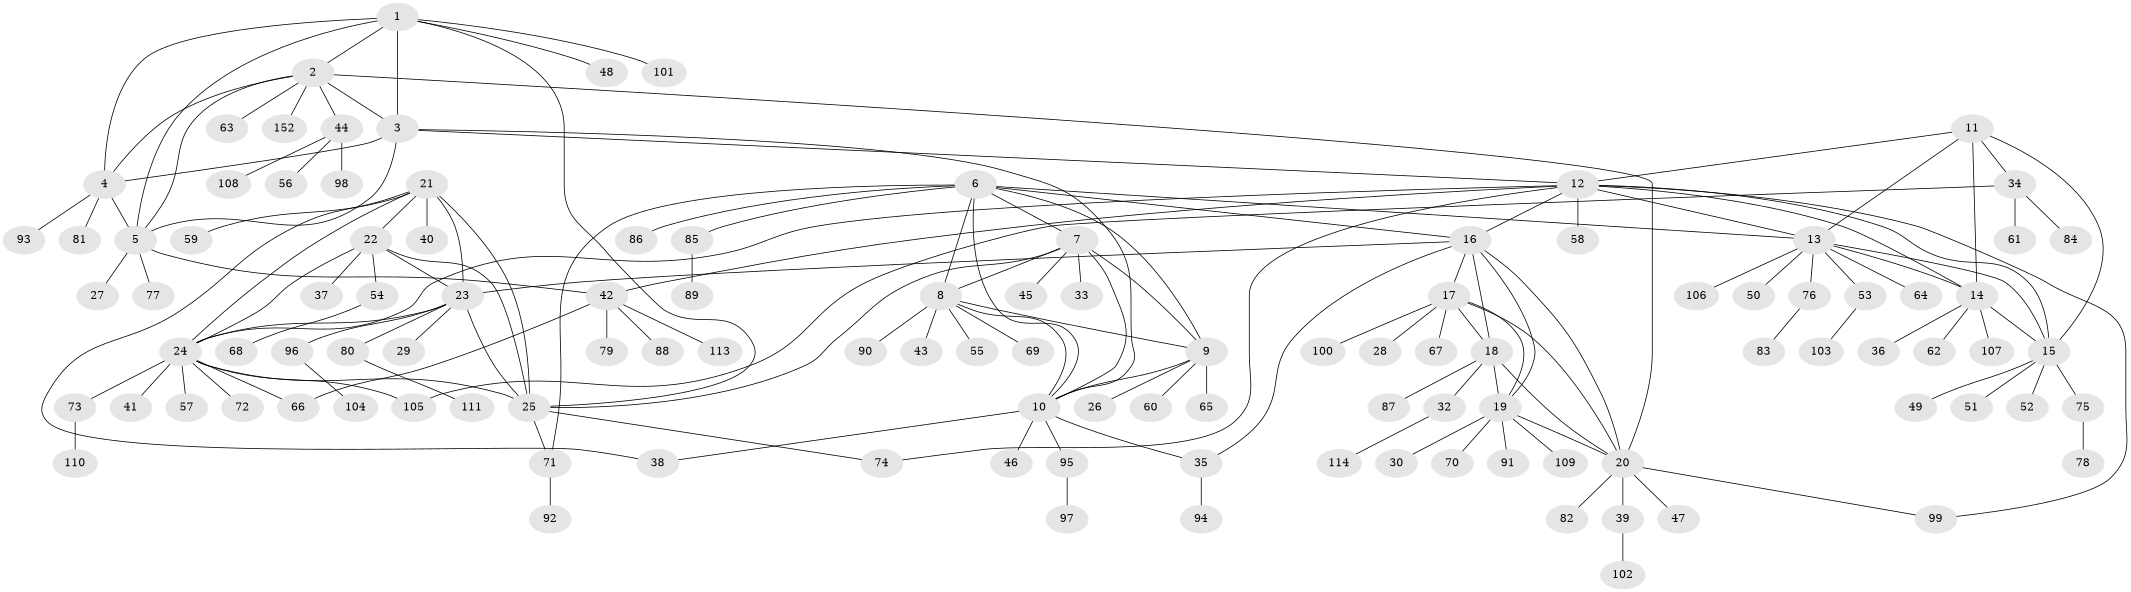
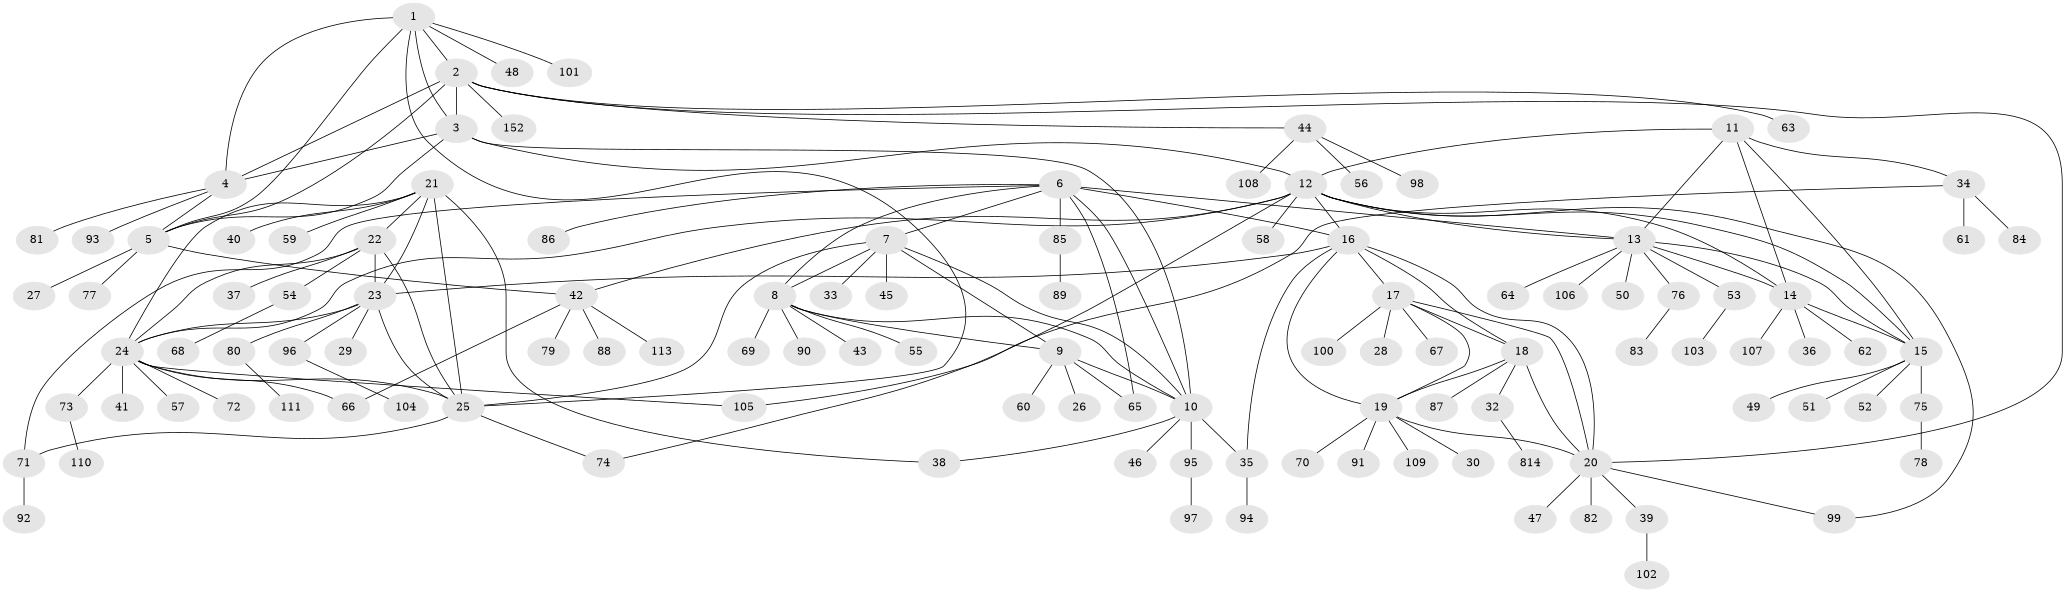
  graph {
    node [color=gray90 style=filled]
    1
    2
    3
    4
    5
    25
    48
    101
    20
    44
    63
    n12 [label=152]
    10
    12
    81
    93
    27
    42
    77
    71
    74
    99
    39
    47
    82
    56
    98
    108
    35
    38
    46
    95
    13
    16
    14
    15
    24
    58
    66
    79
    88
    113
    6
    7
    8
    9
    85
    86
    33
    45
    43
    55
    69
    90
    26
    60
    65
    50
    53
    64
    76
    106
    17
    18
    19
    23
    92
    89
    94
    97
    11
    34
    36
    62
    107
    49
    51
    52
    75
    105
    61
    84
    41
    57
    72
    73
    103
    83
    78
    28
    67
    100
    32
    87
    30
    70
    91
    109
    29
    80
    96
-   114
+   114 [label=814]
    102
    21
    22
    40
    59
    37
    54
    68
    111
    104
    110
    1 -- 2
    1 -- 3
    1 -- 4
    1 -- 5
    1 -- 25
    1 -- 48
    1 -- 101
    2 -- 3
    2 -- 4
    2 -- 5
    2 -- 20
    2 -- 44
    2 -- 63
    2 -- n12
    3 -- 4
    3 -- 5
    3 -- 10
    3 -- 12
    4 -- 5
    4 -- 81
    4 -- 93
    5 -- 27
    5 -- 42
    5 -- 77
    25 -- 71
    25 -- 74
    20 -- 99
    20 -- 39
    20 -- 47
    20 -- 82
    44 -- 56
    44 -- 98
    44 -- 108
    10 -- 35
    10 -- 38
    10 -- 46
    10 -- 95
    12 -- 42
    12 -- 74
    12 -- 99
    12 -- 13
    12 -- 16
    12 -- 14
    12 -- 15
    12 -- 24
    12 -- 58
    42 -- 66
    42 -- 79
    42 -- 88
    42 -- 113
    71 -- 92
    39 -- 102
    35 -- 94
    95 -- 97
    13 -- 14
    13 -- 15
    13 -- 50
    13 -- 53
    13 -- 64
    13 -- 76
    13 -- 106
    16 -- 20
    16 -- 35
    16 -- 17
    16 -- 18
    16 -- 19
    16 -- 23
    14 -- 15
    14 -- 36
    14 -- 62
    14 -- 107
    15 -- 49
    15 -- 51
    15 -- 52
    15 -- 75
    24 -- 25
    24 -- 66
    24 -- 105
    24 -- 41
    24 -- 57
    24 -- 72
    24 -- 73
    6 -- 10
    6 -- 71
    6 -- 13
    6 -- 16
    6 -- 7
    6 -- 8
-   6 -- 9
+   6 -- 65
    6 -- 85
    6 -- 86
    7 -- 25
    7 -- 10
    7 -- 8
    7 -- 9
    7 -- 33
    7 -- 45
    8 -- 10
    8 -- 9
    8 -- 43
    8 -- 55
    8 -- 69
    8 -- 90
    9 -- 10
    9 -- 26
    9 -- 60
    9 -- 65
    85 -- 89
    53 -- 103
    76 -- 83
    17 -- 20
    17 -- 18
    17 -- 19
    17 -- 28
    17 -- 67
    17 -- 100
    18 -- 20
    18 -- 19
    18 -- 32
    18 -- 87
    19 -- 20
    19 -- 30
    19 -- 70
    19 -- 91
    19 -- 109
    23 -- 25
    23 -- 24
    23 -- 29
    23 -- 80
    23 -- 96
    11 -- 12
    11 -- 13
    11 -- 14
    11 -- 15
    11 -- 34
    34 -- 105
    34 -- 61
    34 -- 84
    75 -- 78
    73 -- 110
    32 -- 114
    80 -- 111
    96 -- 104
    21 -- 25
    21 -- 38
    21 -- 24
    21 -- 23
    21 -- 22
    21 -- 40
    21 -- 59
    22 -- 25
    22 -- 24
    22 -- 23
    22 -- 37
    22 -- 54
    54 -- 68
  }
